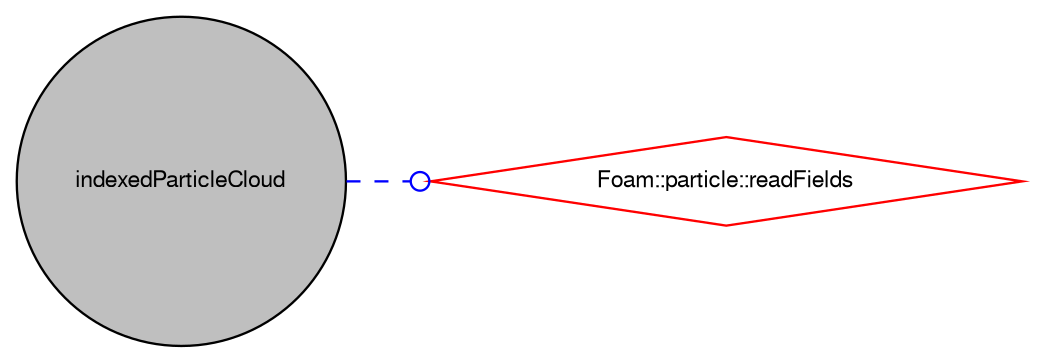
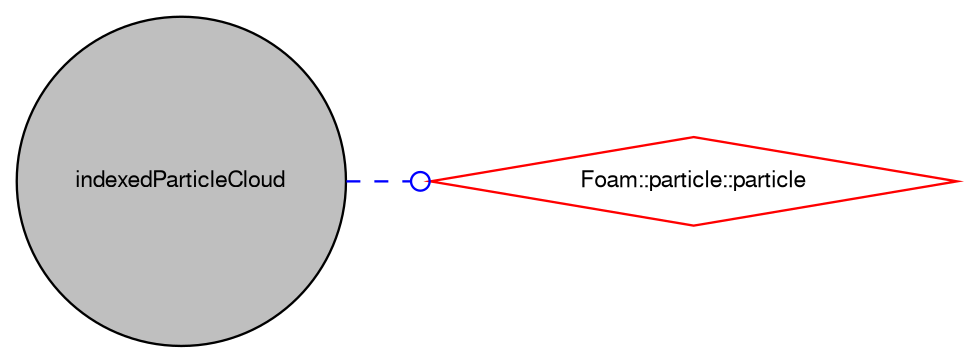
  digraph {
    rankdir=LR
    node [fontname=FreeSans fontsize=10]
    n1 [color=black fillcolor=grey75 fontcolor=black height=0.2 label=indexedParticleCloud shape=circle style=filled width=0.4]
-   n2 [color=red height=0.2 label="Foam::particle::readFields" shape=diamond width=0.4]
+   n2 [color=red height=0.2 label="Foam::particle::particle" shape=diamond width=0.4]
    n1 -> n2 [color=blue fontname=FreeSans fontsize=10 labelfontname=FreeSans labelfontsize=10 style=dashed arrowhead=odot]
  }
